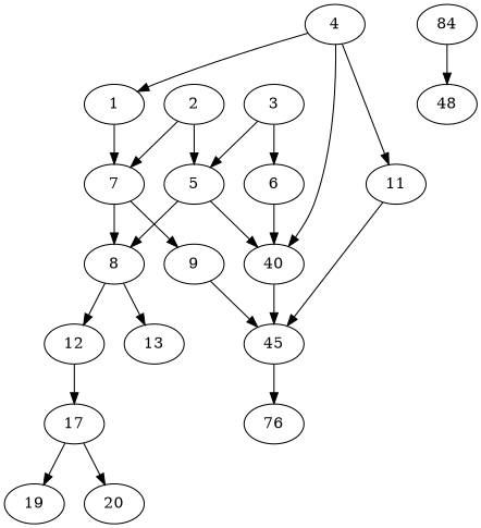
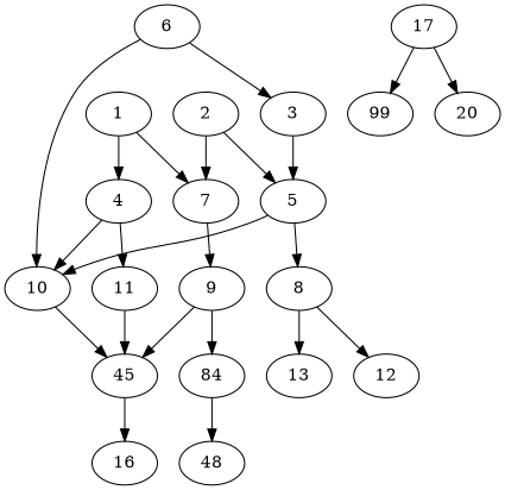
  digraph {
    fontname="DejaVu Serif"
    node [alpha=0.06 fontname="DejaVu Serif"]
    edge [fontname="DejaVu Serif"]
    1 [alpha=0.14 expect_size=21079040]
    4 [expect_size=7084032]
    7 [alpha=0.12 expect_size=7250944]
-   10 [expect_size=23633920 label=40]
+   10 [expect_size=23633920]
    11 [alpha=0.15 expect_size=20943872]
    8 [alpha=0.07 expect_size=44078080]
    9 [alpha=0.00 expect_size=31981568]
    n8 [alpha=0.08 expect_size=19495936 label=45]
    12 [alpha=0.14 expect_size=6634496]
    13 [alpha=0.02 expect_size=21491712]
    n11 [alpha=0.15 expect_size=51810304 label=84]
    2 [expect_size=17436672]
    5 [alpha=0.03 expect_size=19030016]
    3 [alpha=0.13 expect_size=43029504]
    6 [alpha=0.11 expect_size=50225152]
-   16 [alpha=0.02 expect_size=26227712 label=76]
+   16 [alpha=0.02 expect_size=26227712]
    17 [alpha=0.13 expect_size=52323328]
    n18 [expect_size=33003520 label=48]
-   19 [alpha=0.00 expect_size=48425984]
+   19 [alpha=0.00 expect_size=48425984 label=99]
    20 [alpha=0.07 expect_size=49538048]
-   4 -> 1
+   1 -> 4
    1 -> 7
    4 -> 10
    4 -> 11
-   7 -> 8
    7 -> 9
    10 -> n8
    11 -> n8
    8 -> 12
    8 -> 13
    9 -> n8
+   9 -> n11
    n8 -> 16
-   12 -> 17
    n11 -> n18
    2 -> 7
    2 -> 5
    5 -> 10
    5 -> 8
    3 -> 5
-   3 -> 6
+   6 -> 3
    6 -> 10
    17 -> 19
    17 -> 20
  }
